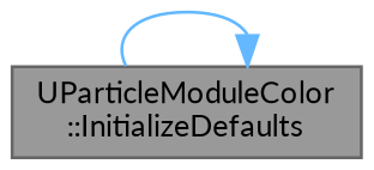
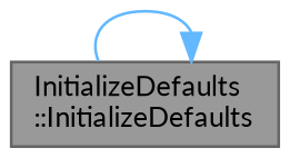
  digraph {
    rankdir=LR
    fontname=Lato
-   n1 [color=gray40 fillcolor=grey60 fontcolor=black fontname=Lato fontsize=10 height=0.2 label="UParticleModuleColor\l::InitializeDefaults" shape=box style=filled width=0.4]
+   n1 [color=gray40 fillcolor=grey60 fontcolor=black fontname=Lato fontsize=10 height=0.2 label="InitializeDefaults\l::InitializeDefaults" shape=box style=filled width=0.4]
    n1 -> n1 [color=steelblue1 fontname=Lato fontsize=10 labelfontname=Helvetica labelfontsize=10 style=solid]
  }
